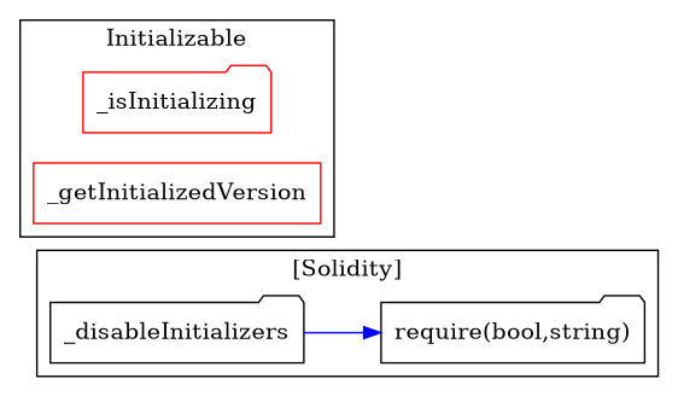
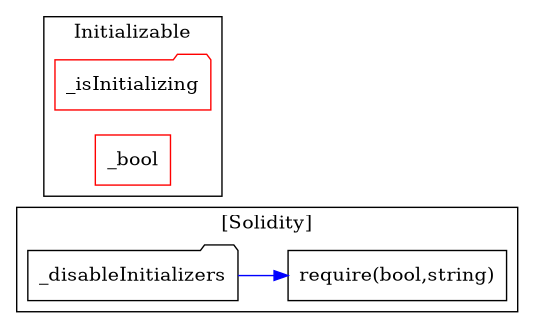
  strict digraph {
    rankdir=LR
    node [shape=folder color=black]
    n1 [label=_disableInitializers]
-   "require(bool,string)"
+   "require(bool,string)" [shape=box]
    n3 [label=_isInitializing color=red]
-   n4 [label=_getInitializedVersion shape=box color=red]
+   n4 [label=_bool shape=box color=red]
    subgraph cluster_1 {
      label="[Solidity]"
      n1
      "require(bool,string)"
    }
    subgraph cluster_2 {
      label=Initializable
      n3
      n4
    }
    n1 -> "require(bool,string)" [color=blue]
  }
